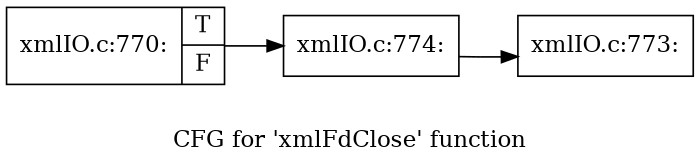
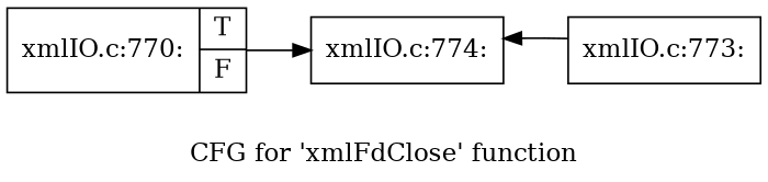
  digraph {
    label="CFG for 'xmlFdClose' function"
    rankdir=LR
    node [shape=record]
    n1 [label="{xmlIO.c:770:|{<s0>T|<s1>F}}"]
    n2 [label="{xmlIO.c:774:}"]
    n3 [label="{xmlIO.c:773:}"]
    n1 -> n2
-   n2 -> n3
+   n3 -> n2
  }
